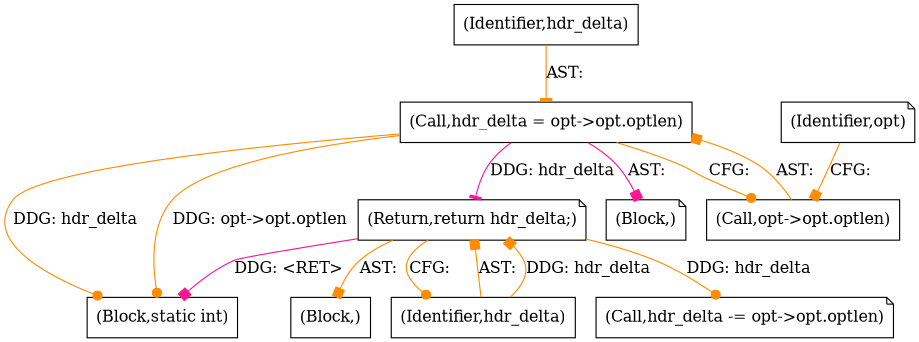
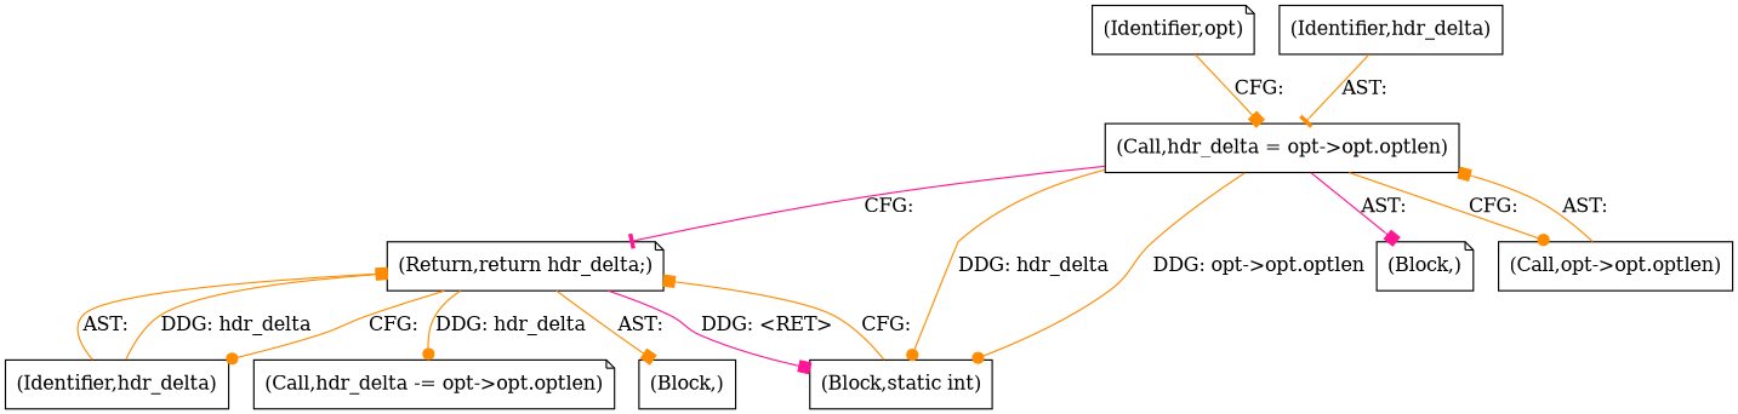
  digraph {
    node [shape=box]
    edge [arrowhead=box color=darkorange]
    n1 [label="(Call,hdr_delta = opt->opt.optlen)"]
    n2 [label="(Return,return hdr_delta;)" shape=note]
    n3 [label="(Block,static int)"]
    n4 [label="(Block,)" shape=note]
    n5 [label="(Call,opt->opt.optlen)"]
    n6 [label="(Block,)"]
    n7 [label="(Identifier,hdr_delta)"]
    n8 [label="(Call,hdr_delta -= opt->opt.optlen)" shape=note]
    n9 [label="(Identifier,opt)" shape=note]
    n10 [label="(Identifier,hdr_delta)"]
-   n1 -> n2 [arrowhead=tee color=deeppink label="DDG: hdr_delta"]
+   n1 -> n2 [arrowhead=tee color=deeppink label="CFG: "]
    n1 -> n3 [arrowhead=dot label="DDG: hdr_delta"]
    n1 -> n3 [arrowhead=dot label="DDG: opt->opt.optlen"]
    n1 -> n4 [color=deeppink label="AST: "]
    n1 -> n5 [arrowhead=dot label="CFG: "]
    n2 -> n3 [color=deeppink label="DDG: <RET>"]
    n2 -> n6 [label="AST: "]
    n2 -> n7 [arrowhead=dot label="CFG: "]
    n2 -> n8 [arrowhead=dot label="DDG: hdr_delta"]
+   n3 -> n2 [label="CFG: "]
    n5 -> n1 [label="AST: "]
    n7 -> n2 [label="AST: "]
    n7 -> n2 [label="DDG: hdr_delta"]
-   n9 -> n5 [label="CFG: "]
+   n9 -> n1 [label="CFG: "]
    n10 -> n1 [arrowhead=tee label="AST: "]
  }
